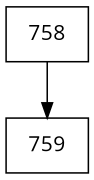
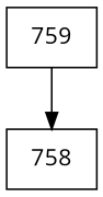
  digraph {
    fontname="Open Sans"
    node [shape=record fontname="Open Sans"]
    n1 [label="{759}"]
    n2 [label="{758}"]
-   n2 -> n1 [fontname="Open Sans"]
+   n1 -> n2 [fontname="Open Sans"]
  }
